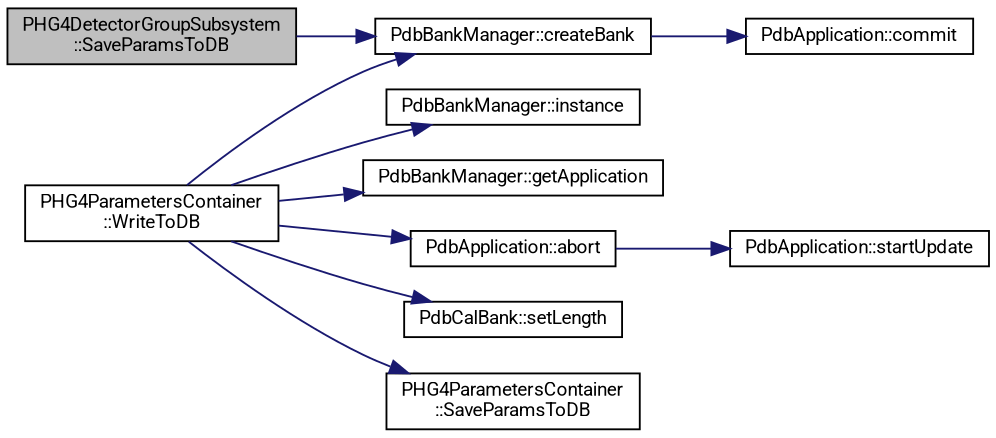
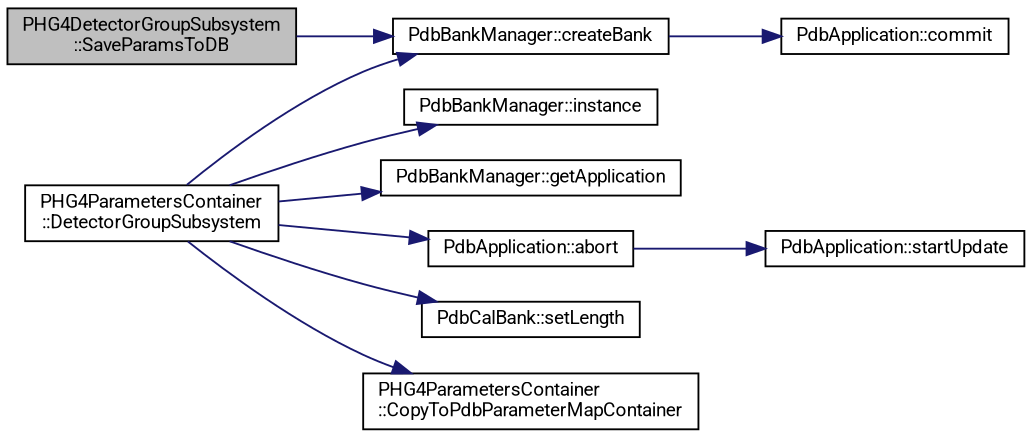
  digraph {
    fontname=Roboto
    rankdir=LR
    node [color=black fontname=Roboto fontsize=10 shape=record]
    edge [color=midnightblue fontname=Roboto fontsize=10 labelfontname=FreeSans labelfontsize=10 style=solid]
    n1 [fillcolor=grey75 fontcolor=black height=0.2 label="PHG4DetectorGroupSubsystem\l::SaveParamsToDB" style=filled width=0.4]
    n2 [height=0.2 label="PdbBankManager::createBank" width=0.4]
-   n3 [height=0.2 label="PHG4ParametersContainer\l::WriteToDB" width=0.4]
+   n3 [height=0.2 label="PHG4ParametersContainer\l::DetectorGroupSubsystem" width=0.4]
    n4 [height=0.2 label="PdbBankManager::instance" width=0.4]
    n5 [height=0.2 label="PdbBankManager::getApplication" width=0.4]
    n6 [height=0.2 label="PdbApplication::abort" width=0.4]
    n7 [height=0.2 label="PdbCalBank::setLength" width=0.4]
-   n8 [height=0.2 label="PHG4ParametersContainer\l::SaveParamsToDB" width=0.4]
+   n8 [height=0.2 label="PHG4ParametersContainer\l::CopyToPdbParameterMapContainer" width=0.4]
    n9 [height=0.2 label="PdbApplication::startUpdate" width=0.4]
    n10 [height=0.2 label="PdbApplication::commit" width=0.4]
    n1 -> n2
    n2 -> n10
    n3 -> n2
    n3 -> n4
    n3 -> n5
    n3 -> n6
    n3 -> n7
    n3 -> n8
    n6 -> n9
  }
